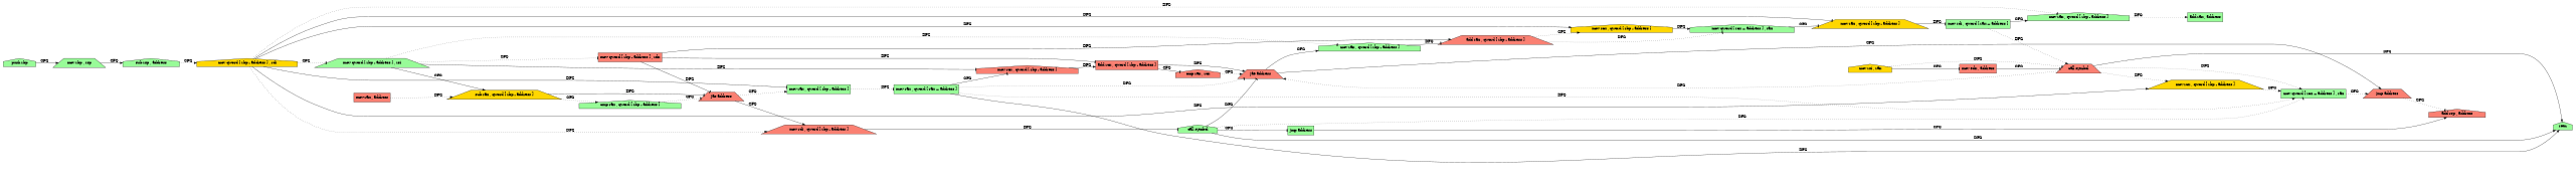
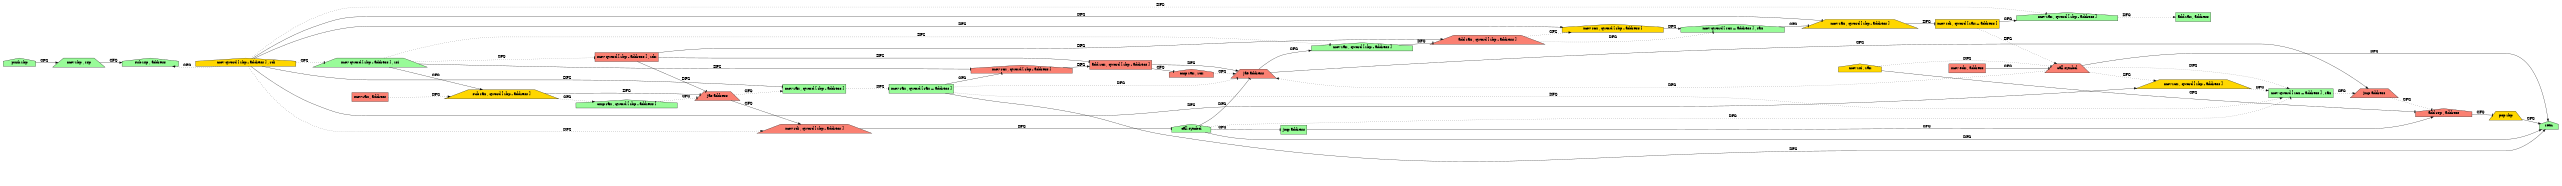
  digraph {
    rankdir=LR
    node [fillcolor=palegreen shape=house style=filled]
    edge [arrowhead=normal style=solid]
    n1 [label="push rbp"]
    n2 [label="mov rbp , rsp" shape=trapezium]
    n3 [label="sub rsp , address"]
    n4 [fillcolor=gold label="mov qword [ rbp - address ] , rdi"]
    n5 [label="mov qword [ rbp - address ] , rsi" shape=trapezium]
    n6 [label="mov rax , qword [ rbp - address ]" shape=box]
    n7 [fillcolor=salmon label="mov rdi , qword [ rbp - address ]" shape=trapezium]
    n8 [fillcolor=gold label="mov rcx , qword [ rbp - address ]"]
    n9 [fillcolor=gold label="mov rax , qword [ rbp - address ]" shape=trapezium]
    n10 [label="mov rax , qword [ rbp - address ]"]
    n11 [fillcolor=gold label="mov rcx , qword [ rbp - address ]" shape=trapezium]
    n12 [fillcolor=salmon label="mov qword [ rbp - address ] , rdx" shape=box]
    n13 [fillcolor=gold label="sub rax , qword [ rbp - address ]" shape=trapezium]
    n14 [fillcolor=salmon label="mov rcx , qword [ rbp - address ]"]
    n15 [label="mov rax , qword [ rbp - address ]"]
    n16 [label="mov rax , qword [ rax + address ]" shape=box]
    n17 [label="call symbol"]
    n18 [label="mov qword [ rcx + address ] , rax"]
-   n19 [label="mov rdi , qword [ rax + address ]" shape=box]
+   n19 [fillcolor=gold label="mov rdi , qword [ rax + address ]" shape=box]
    n20 [label="add rax , address" shape=box]
    n21 [label="mov qword [ rcx + address ] , rax" shape=box]
    n22 [fillcolor=salmon label="jae address" shape=trapezium]
    n23 [fillcolor=salmon label="add rcx , qword [ rbp - address ]" shape=box]
    n24 [fillcolor=salmon label="add rax , qword [ rbp - address ]" shape=trapezium]
    n25 [label="cmp rax , qword [ rbp - address ]"]
    n26 [fillcolor=salmon label="mov rax , address" shape=box]
    n27 [fillcolor=salmon label="jae address" shape=trapezium]
    n28 [fillcolor=salmon label="cmp rax , rcx"]
    n29 [label=retn]
    n30 [label="jmp address" shape=box]
    n31 [fillcolor=salmon label="jmp address" shape=trapezium]
    n32 [fillcolor=salmon label="add rsp , address"]
+   n33 [fillcolor=gold label="pop rbp" shape=trapezium]
    n34 [fillcolor=salmon label="call symbol" shape=trapezium]
    n35 [fillcolor=gold label="mov rsi , rax"]
    n36 [fillcolor=salmon label="mov edx , address" shape=box]
    n1 -> n2 [label=CFG]
    n2 -> n3 [label=CFG]
-   n3 -> n4 [label=CFG style=dotted]
+   n4 -> n3 [label=CFG style=dotted]
    n4 -> n5 [arrowhead=tee label=CFG style=dotted]
    n4 -> n6 [arrowhead=tee label=DFG]
    n4 -> n7 [label=DFG style=dotted]
    n4 -> n8 [label=DFG]
    n4 -> n9 [arrowhead=tee label=DFG]
    n4 -> n10 [arrowhead=tee label=DFG style=dotted]
    n4 -> n11 [label=DFG]
    n5 -> n12 [arrowhead=tee label=CFG style=dotted]
    n5 -> n13 [label=CFG]
    n5 -> n14 [arrowhead=tee label=DFG]
    n5 -> n15 [arrowhead=tee label=DFG style=dotted]
    n6 -> n16 [arrowhead=tee label=DFG style=dotted]
    n7 -> n17 [arrowhead=tee label=DFG]
    n8 -> n18 [label=DFG]
    n9 -> n19 [arrowhead=tee label=DFG]
    n10 -> n20 [label=DFG style=dotted]
    n11 -> n21 [label=DFG style=dotted]
    n12 -> n22 [arrowhead=tee label=DFG]
    n12 -> n23 [arrowhead=tee label=DFG]
    n12 -> n24 [label=DFG]
    n13 -> n22 [arrowhead=tee label=DFG]
    n13 -> n25 [label=CFG style=dotted]
    n14 -> n23 [label=DFG]
    n15 -> n24 [arrowhead=tee label=DFG]
    n16 -> n14 [arrowhead=tee label=CFG]
    n16 -> n21 [label=DFG style=dotted]
    n16 -> n27 [arrowhead=tee label=DFG style=dotted]
    n16 -> n29 [label=DFG]
    n17 -> n21 [arrowhead=tee label=DFG style=dotted]
    n17 -> n27 [arrowhead=tee label=DFG]
    n17 -> n29 [label=DFG]
    n17 -> n30 [arrowhead=tee label=CFG]
    n18 -> n9 [arrowhead=tee label=CFG]
    n19 -> n10 [label=CFG]
    n19 -> n34 [label=DFG style=dotted]
    n21 -> n31 [label=CFG style=dotted]
    n22 -> n6 [label=CFG style=dotted]
    n22 -> n7 [label=CFG]
    n23 -> n27 [label=DFG]
    n23 -> n28 [arrowhead=tee label=CFG]
    n24 -> n8 [label=CFG style=dotted]
    n24 -> n18 [arrowhead=tee label=DFG style=dotted]
    n25 -> n22 [arrowhead=tee label=CFG style=dotted]
    n26 -> n13 [label=DFG style=dotted]
    n27 -> n15 [label=CFG]
    n27 -> n31 [label=CFG]
    n28 -> n27 [label=CFG style=dotted]
    n30 -> n32 [label=CFG]
    n31 -> n32 [arrowhead=tee label=CFG style=dotted]
+   n32 -> n33 [arrowhead=tee label=CFG]
+   n33 -> n29 [label=CFG]
    n34 -> n11 [label=CFG style=dotted]
    n34 -> n21 [label=DFG style=dotted]
    n34 -> n27 [label=DFG style=dotted]
    n34 -> n29 [label=DFG]
    n35 -> n34 [arrowhead=tee label=DFG style=dotted]
-   n35 -> n36 [arrowhead=tee label=CFG]
+   n35 -> n32 [arrowhead=tee label=CFG]
    n36 -> n34 [arrowhead=tee label=CFG]
  }
